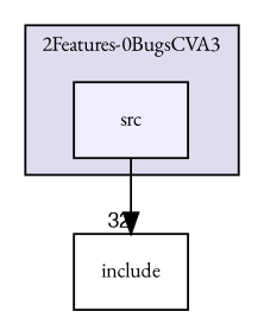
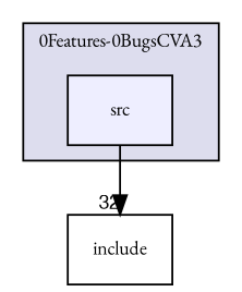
  digraph {
    compound=true
    fontname="EB Garamond"
    node [fontname="EB Garamond" fontsize=10 shape=box]
    n1 [fillcolor="#eeeeff" label=src pencolor=black style=filled]
    n2 [label=include]
    subgraph cluster_1 {
      bgcolor="#ddddee"
      fontsize=10
-     label="2Features-0BugsCVA3"
+     label="0Features-0BugsCVA3"
      pencolor=black
      n1
    }
    n1 -> n2 [headlabel=32 labeldistance=1.5 labelfontname=FreeSans labelfontsize=10 fontname="EB Garamond"]
  }
